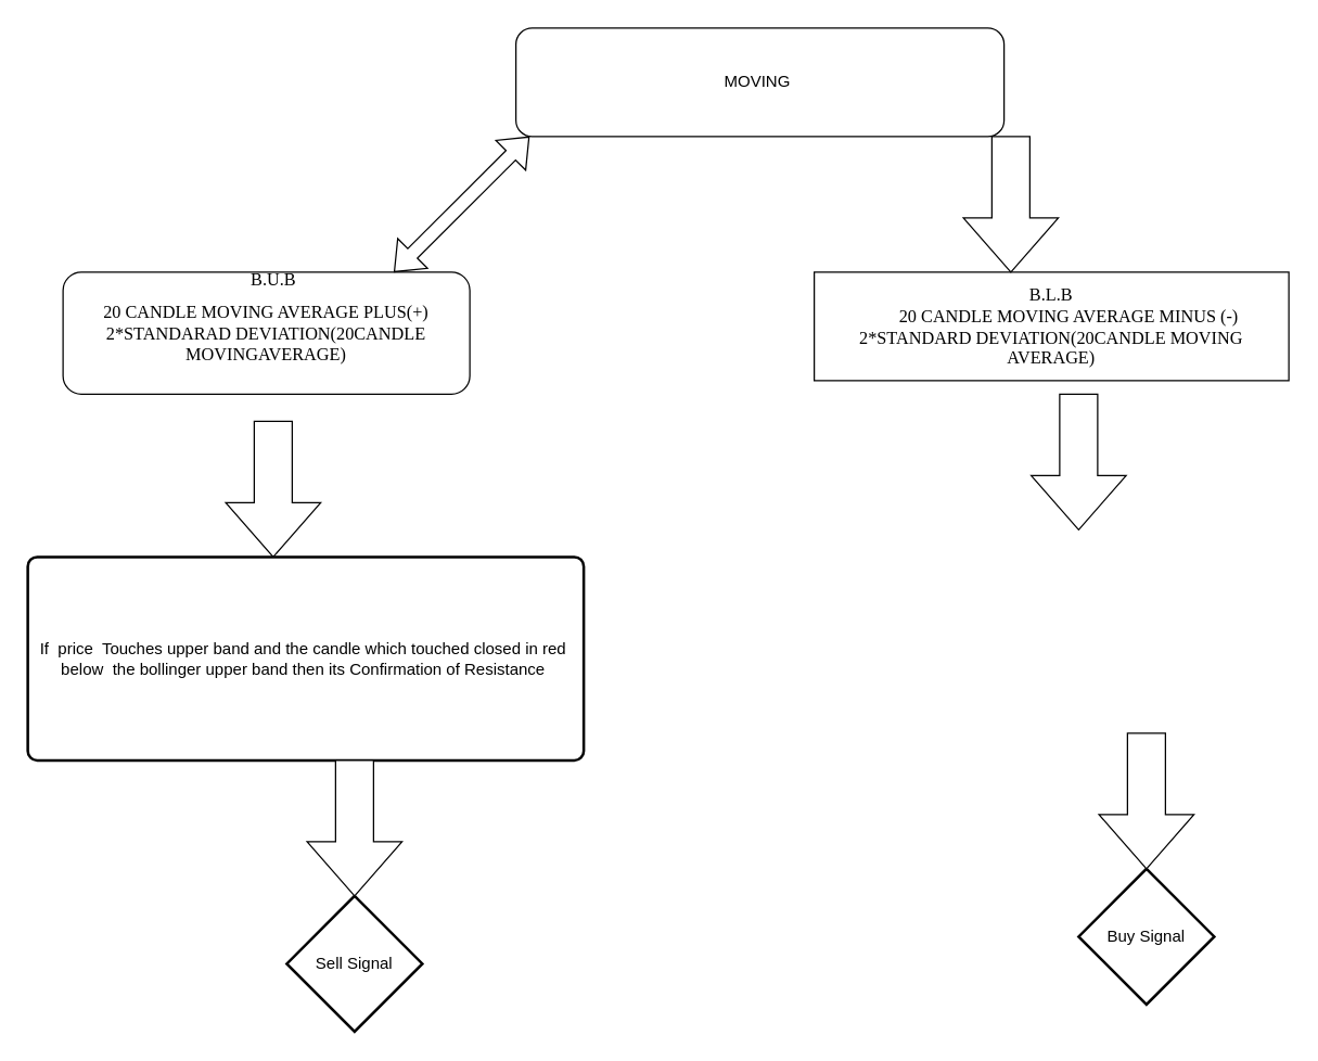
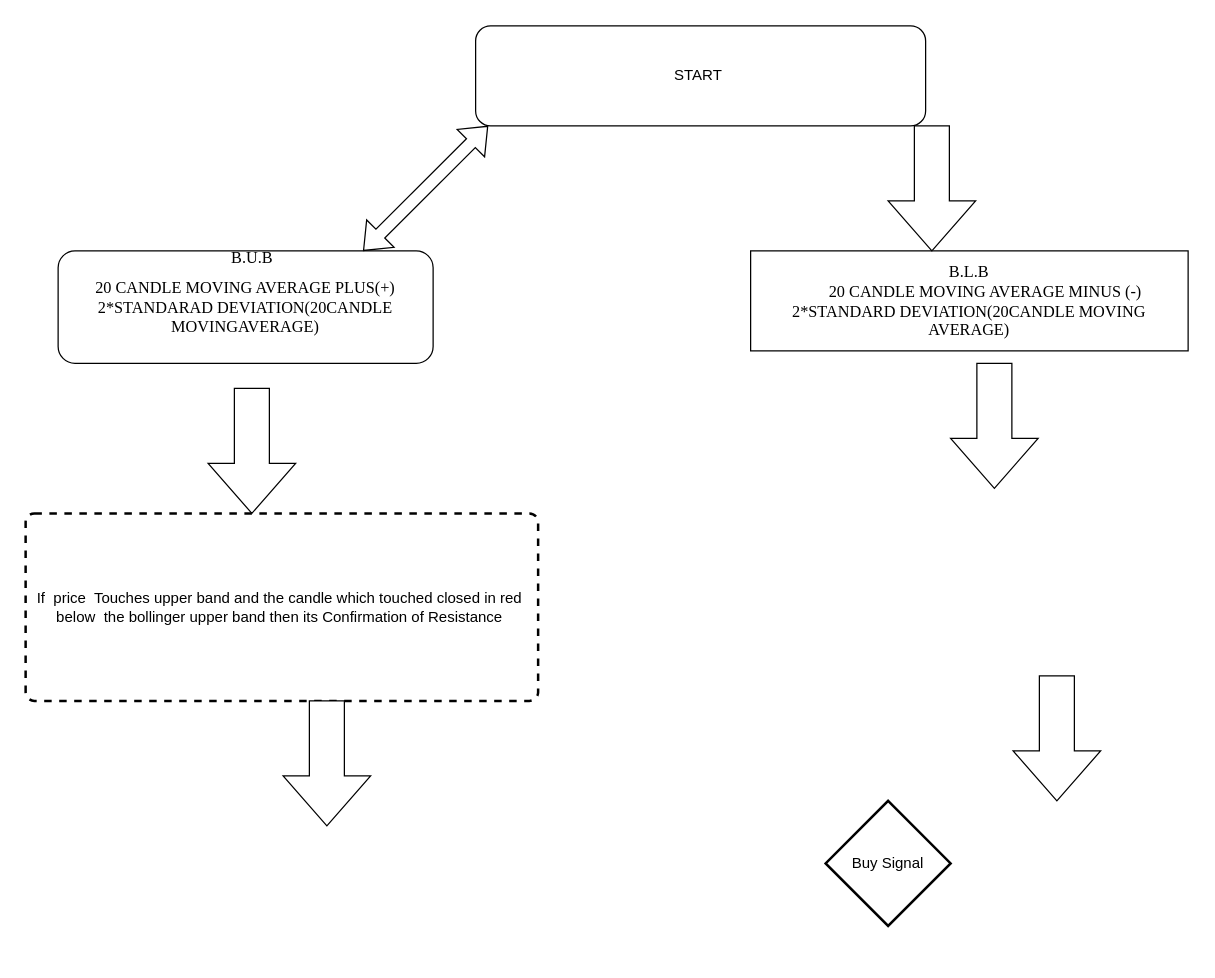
  <mxCell id="0" value="" />
  <mxCell id="1" parent="0" />
- <mxCell id="2" value="MOVING&amp;nbsp;" style="rounded=1;whiteSpace=wrap;html=1;" vertex="1" parent="1"><mxGeometry x="380" y="20" width="360" height="80" as="geometry" /></mxCell>
+ <mxCell id="2" value="START&amp;nbsp;" style="rounded=1;whiteSpace=wrap;html=1;" vertex="1" parent="1"><mxGeometry x="380" y="20" width="360" height="80" as="geometry" /></mxCell>
  <mxCell id="3" style="edgeStyle=orthogonalEdgeStyle;rounded=1;orthogonalLoop=1;jettySize=auto;html=1;exitX=0.5;exitY=1;exitDx=0;exitDy=0;fontFamily=Times New Roman;fontSize=13;" edge="1" parent="1"><mxGeometry relative="1" as="geometry"><mxPoint x="433" y="280" as="sourcePoint" /><mxPoint x="433" y="280" as="targetPoint" /></mxGeometry></mxCell>
  <mxCell id="4" value="20 CANDLE MOVING AVERAGE PLUS(+) 2*STANDARAD DEVIATION(20CANDLE MOVINGAVERAGE)" style="rounded=1;whiteSpace=wrap;html=1;fontFamily=Times New Roman;fontSize=13;" vertex="1" parent="1"><mxGeometry x="46" y="200" width="300" height="90" as="geometry" /></mxCell>
  <mxCell id="5" value="B.U.B" style="text;html=1;resizable=0;autosize=1;align=center;verticalAlign=middle;points=[];fillColor=none;strokeColor=none;rounded=1;fontFamily=Times New Roman;fontSize=13;" vertex="1" parent="1"><mxGeometry x="171" y="190" width="60" height="30" as="geometry" /></mxCell>
  <mxCell id="6" value="B.L.B&lt;br&gt;&lt;span style=&quot;white-space: pre;&quot;&gt;&#09;&lt;/span&gt;20 CANDLE MOVING AVERAGE MINUS&amp;nbsp;(-) 2*STANDARD DEVIATION(20CANDLE MOVING AVERAGE)" style="whiteSpace=wrap;html=1;fontFamily=Times New Roman;fontSize=13;rounded=0;" vertex="1" parent="1"><mxGeometry x="600" y="200" width="350" height="80" as="geometry" /></mxCell>
  <mxCell id="7" value="" style="shape=flexArrow;endArrow=classic;startArrow=classic;html=1;rounded=0;" edge="1" parent="1"><mxGeometry width="100" height="100" relative="1" as="geometry"><mxPoint x="290" y="200" as="sourcePoint" /><mxPoint x="390" y="100" as="targetPoint" /></mxGeometry></mxCell>
  <mxCell id="8" value="" style="html=1;shadow=0;dashed=0;align=center;verticalAlign=middle;shape=mxgraph.arrows2.arrow;dy=0.6;dx=40;direction=south;notch=0;" vertex="1" parent="1"><mxGeometry x="710" y="100" width="70" height="100" as="geometry" /></mxCell>
- <mxCell id="9" value="If&amp;nbsp; price&amp;nbsp; Touches upper band and the candle which touched closed in red&amp;nbsp; below&amp;nbsp; the bollinger upper band then its Confirmation of Resistance&amp;nbsp;" style="rounded=1;whiteSpace=wrap;html=1;absoluteArcSize=1;arcSize=14;strokeWidth=2;" vertex="1" parent="1"><mxGeometry x="20" y="410" width="410" height="150" as="geometry" /></mxCell>
- <mxCell id="10" value="Sell Signal" style="strokeWidth=2;html=1;shape=mxgraph.flowchart.decision;whiteSpace=wrap;" vertex="1" parent="1"><mxGeometry x="211" y="660" width="100" height="100" as="geometry" /></mxCell>
- <mxCell id="11" value="Buy Signal" style="strokeWidth=2;html=1;shape=mxgraph.flowchart.decision;whiteSpace=wrap;" vertex="1" parent="1"><mxGeometry x="795" y="640" width="100" height="100" as="geometry" /></mxCell>
+ <mxCell id="9" value="If&amp;nbsp; price&amp;nbsp; Touches upper band and the candle which touched closed in red&amp;nbsp; below&amp;nbsp; the bollinger upper band then its Confirmation of Resistance&amp;nbsp;" style="rounded=1;whiteSpace=wrap;html=1;absoluteArcSize=1;arcSize=14;strokeWidth=2;dashed=1;" vertex="1" parent="1"><mxGeometry x="20" y="410" width="410" height="150" as="geometry" /></mxCell>
+ <mxCell id="11" value="Buy Signal" style="strokeWidth=2;html=1;shape=mxgraph.flowchart.decision;whiteSpace=wrap;" vertex="1" parent="1"><mxGeometry x="660" y="640" width="100" height="100" as="geometry" /></mxCell>
  <mxCell id="12" value="" style="html=1;shadow=0;dashed=0;align=center;verticalAlign=middle;shape=mxgraph.arrows2.arrow;dy=0.6;dx=40;direction=south;notch=0;" vertex="1" parent="1"><mxGeometry x="166" y="310" width="70" height="100" as="geometry" /></mxCell>
  <mxCell id="13" value="" style="html=1;shadow=0;dashed=0;align=center;verticalAlign=middle;shape=mxgraph.arrows2.arrow;dy=0.6;dx=40;direction=south;notch=0;" vertex="1" parent="1"><mxGeometry x="760" y="290" width="70" height="100" as="geometry" /></mxCell>
  <mxCell id="14" value="" style="html=1;shadow=0;dashed=0;align=center;verticalAlign=middle;shape=mxgraph.arrows2.arrow;dy=0.6;dx=40;direction=south;notch=0;" vertex="1" parent="1"><mxGeometry x="226" y="560" width="70" height="100" as="geometry" /></mxCell>
  <mxCell id="15" value="" style="html=1;shadow=0;dashed=0;align=center;verticalAlign=middle;shape=mxgraph.arrows2.arrow;dy=0.6;dx=40;direction=south;notch=0;" vertex="1" parent="1"><mxGeometry x="810" y="540" width="70" height="100" as="geometry" /></mxCell>
